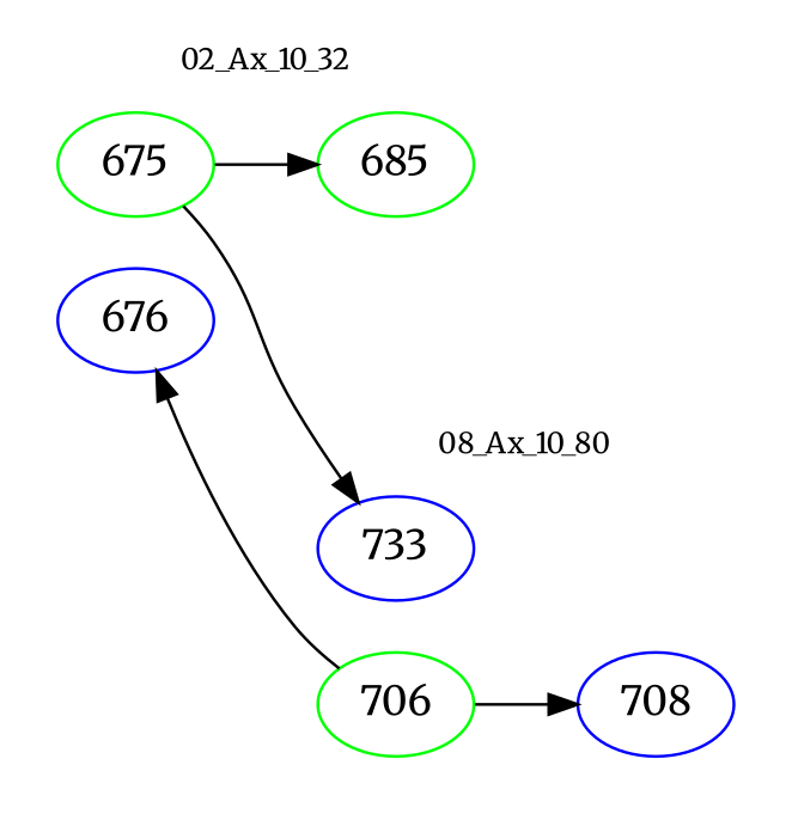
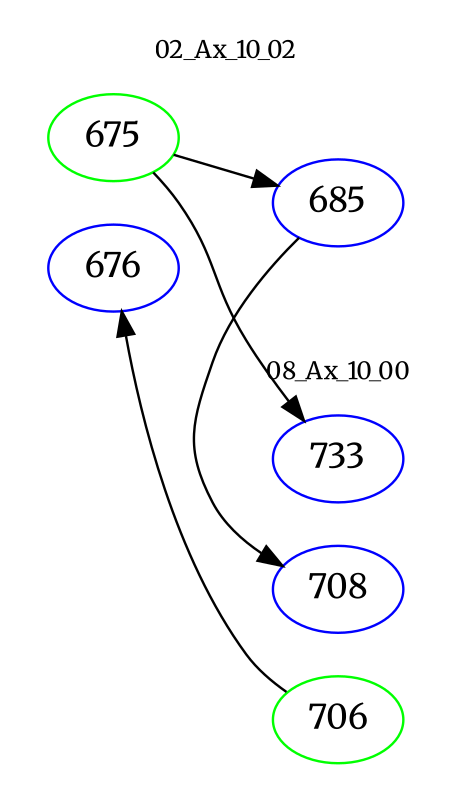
  digraph {
    fontname=Merriweather
    rankdir=LR
    node [color=blue fontname=Merriweather]
    edge [color=black fontname=Merriweather]
    n1 [color=green label=675]
-   n2 [color=green label=685]
+   n2 [label=685]
    n3 [label=676]
    n4 [color=green label=706]
    n5 [label=708]
    n6 [label=733]
    subgraph cluster_1 {
      color=white
      fontsize=10
-     label="02_Ax_10_32"
+     label="02_Ax_10_02"
      n1
      n2
      n3
    }
    subgraph cluster_2 {
      color=white
      fontsize=10
-     label="08_Ax_10_80"
+     label="08_Ax_10_00"
      n4
      n5
      n6
    }
    n1 -> n2
    n1 -> n6
    n4 -> n3
-   n4 -> n5
+   n2 -> n5
  }
